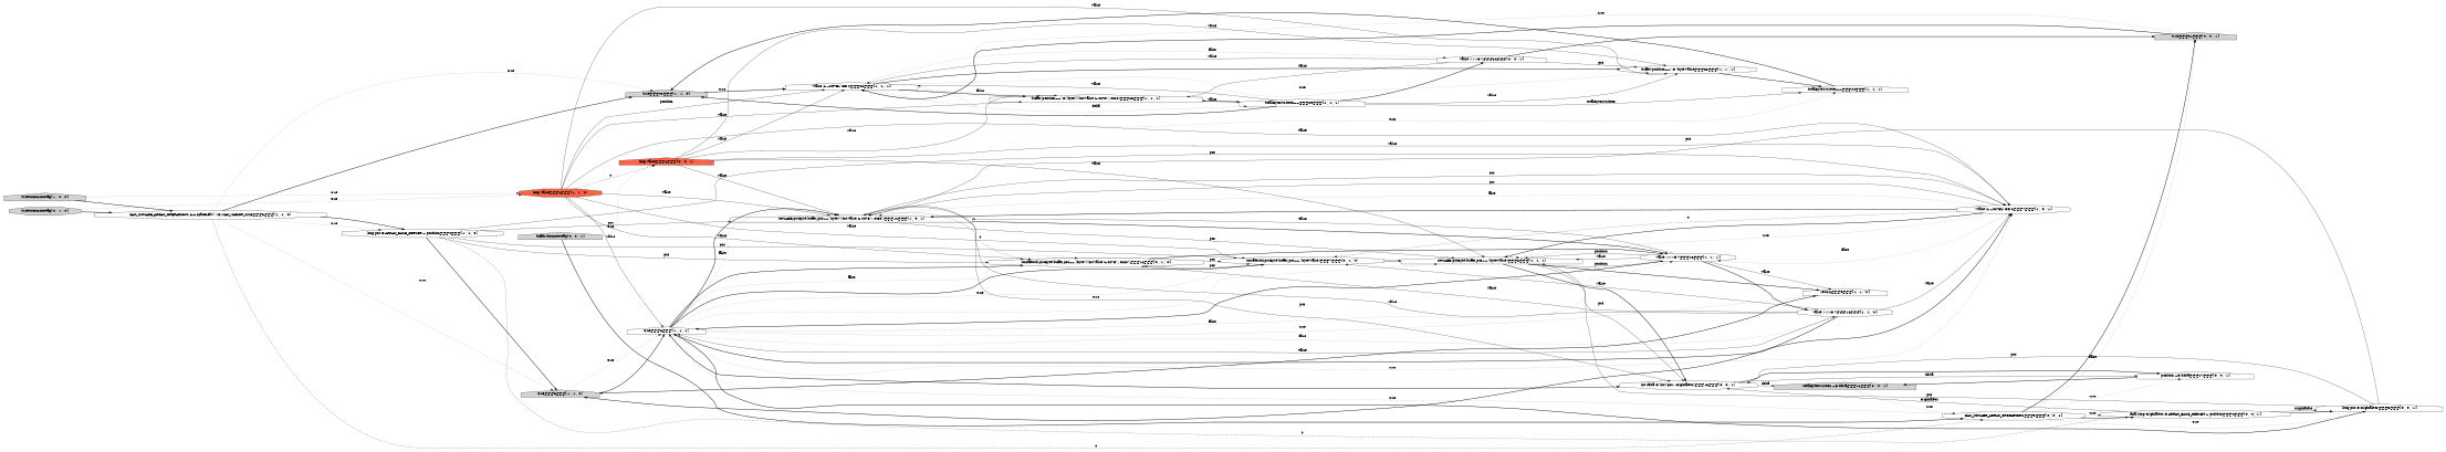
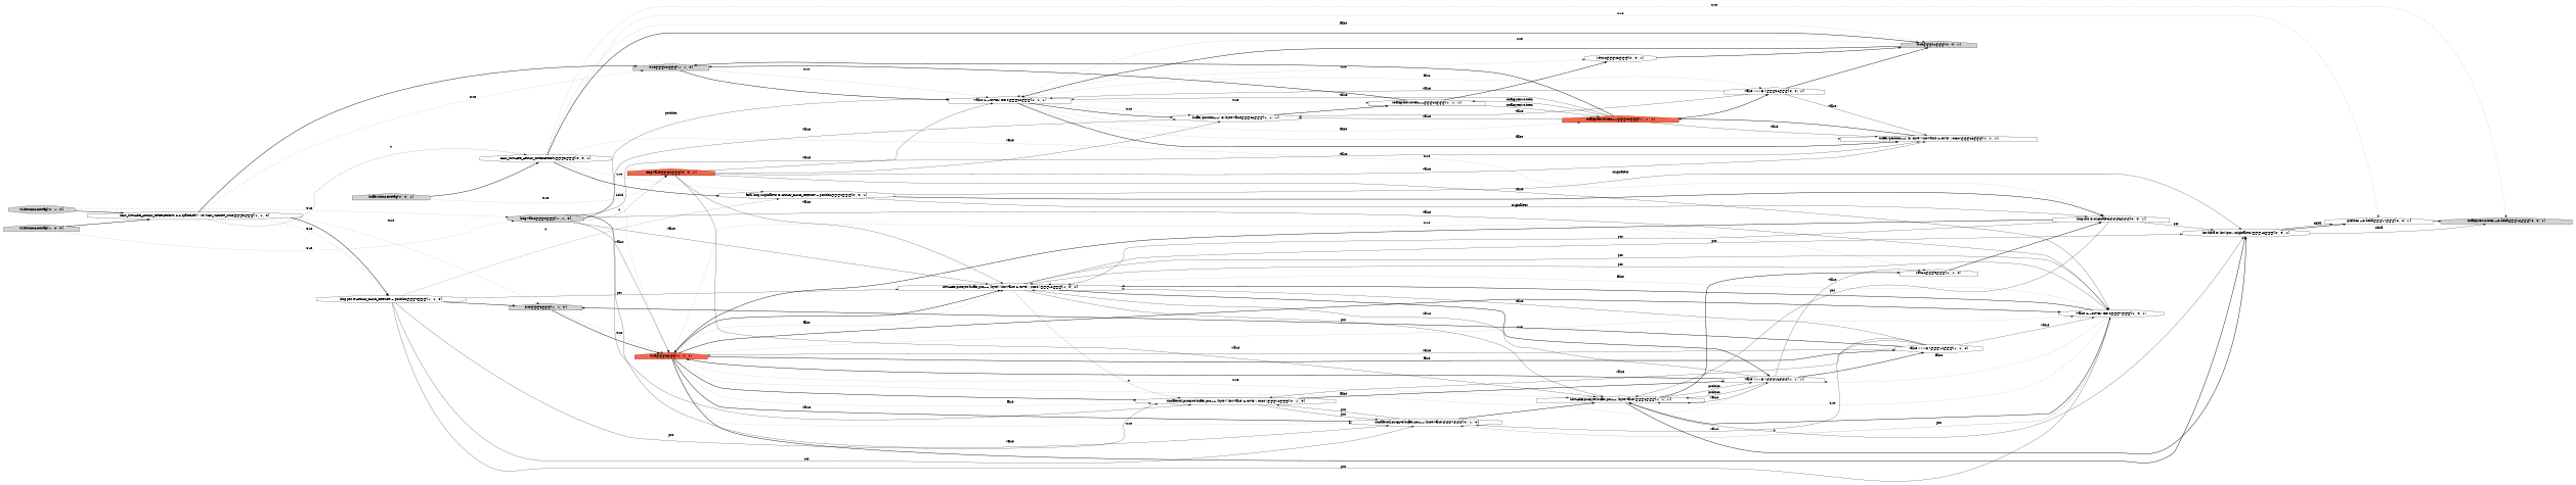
  digraph {
    rankdir=LR
    node [fillcolor=white shape=house style=filled]
    edge [style=solid]
    n1 [fillcolor=lightgray label="writeUInt64NoTag['1', '0', '0']"]
    n2 [label="HAS_UNSAFE_ARRAY_OPERATIONS && spaceLeft() >= MAX_VARINT_SIZE@@@3@@@['1', '1', '0']" shape=octagon]
-   n3 [fillcolor=tomato label="long value@@@2@@@['1', '1', '0']" shape=octagon]
+   n3 [fillcolor=lightgray label="long value@@@2@@@['1', '1', '0']" shape=octagon]
    n4 [fillcolor=lightgray label="true@@@20@@@['1', '1', '0']"]
    n5 [fillcolor=lightgray label="true@@@5@@@['1', '1', '0']"]
    n6 [label="HAS_UNSAFE_ARRAY_OPERATIONS@@@3@@@['0', '0', '1']" shape=octagon]
    n7 [label="long pos = ARRAY_BASE_OFFSET + position@@@4@@@['1', '1', '0']" shape=octagon]
    n8 [fillcolor=tomato label="long value@@@2@@@['0', '0', '1']"]
-   n9 [label="true@@@6@@@['1', '1', '1']"]
+   n9 [fillcolor=tomato label="true@@@6@@@['1', '1', '1']"]
    n10 [label="UNSAFE.putByte(buffer,pos++,(byte)(((int)value & 0x7F) | 0x80))@@@12@@@['1', '0', '1']"]
    n11 [label="UnsafeUtil.putByte(buffer,pos++,(byte)value)@@@7@@@['0', '1', '0']" shape=octagon]
    n12 [label="UnsafeUtil.putByte(buffer,pos++,(byte)(((int)value & 0x7F) | 0x80))@@@12@@@['0', '1', '0']" shape=octagon]
    n13 [label="(value & ~0x7FL) == 0@@@7@@@['1', '0', '1']" shape=octagon]
    n14 [label="(value & ~0x7FL) == 0@@@22@@@['1', '1', '1']"]
    n15 [label="buffer(position++( = (byte)value@@@23@@@['1', '1', '1']" shape=octagon]
    n16 [label="buffer(position++( = (byte)(((int)value & 0x7F) | 0x80)@@@28@@@['1', '1', '1']"]
    n17 [label="int delta = (int)(pos - originalPos)@@@16@@@['0', '0', '1']" shape=octagon]
    n18 [fillcolor=lightgray label="totalBytesWritten += delta@@@18@@@['0', '0', '1']"]
    n19 [label="position += delta@@@17@@@['0', '0', '1']"]
    n20 [label="long pos = originalPos@@@5@@@['0', '0', '1']"]
    n21 [fillcolor=lightgray label="true@@@21@@@['0', '0', '1']"]
    n22 [label="final long originalPos = ARRAY_BASE_OFFSET + position@@@4@@@['0', '0', '1']" shape=octagon]
    n23 [fillcolor=lightgray label="bufferUInt64NoTag['0', '0', '1']"]
    n24 [label="UNSAFE.putByte(buffer,pos++,(byte)value)@@@8@@@['1', '1', '1']"]
    n25 [label="value >>>= 7@@@14@@@['1', '1', '0']" shape=octagon]
-   n26 [label="value >>>= 7@@@13@@@['1', '1', '1']" shape=octagon]
+   n26 [label="value >>>= 7@@@13@@@['1', '1', '1']"]
    n27 [label="return@@@9@@@['1', '1', '0']"]
    n28 [label="totalBytesWritten++@@@24@@@['1', '1', '1']"]
-   n29 [label="totalBytesWritten++@@@29@@@['1', '1', '1']"]
+   n29 [fillcolor=tomato label="totalBytesWritten++@@@29@@@['1', '1', '1']"]
+   n30 [label="return@@@25@@@['0', '0', '1']" shape=octagon]
    n31 [label="value >>>= 7@@@30@@@['0', '0', '1']"]
    n32 [fillcolor=lightgray label="writeUInt64NoTag['0', '1', '0']" shape=octagon]
    n1 -> n2 [style=bold]
    n1 -> n3 [label=true style=dotted]
    n2 -> n4 [label=true style=dotted]
    n2 -> n4 [style=bold]
    n2 -> n5 [label=true style=dotted]
    n2 -> n6 [label=0 style=dashed]
    n2 -> n7 [style=bold]
    n2 -> n7 [label=true style=dotted]
    n3 -> n8 [label=0 style=dashed]
    n3 -> n9 [label=value]
    n3 -> n10 [label=value]
    n3 -> n11 [label=value]
    n3 -> n12 [label=value]
    n3 -> n13 [label=value]
    n3 -> n14 [label=position]
    n3 -> n15 [label=value]
    n3 -> n16 [label=value]
    n4 -> n14 [style=bold]
    n4 -> n14 [label=true style=dotted]
    n5 -> n9 [style=bold]
    n5 -> n9 [label=true style=dotted]
-   n6 -> n9 [label=true style=dotted]
-   n18 -> n6 [label=true style=dotted]
+   n6 -> n9 [label=delta style=dotted]
+   n6 -> n18 [label=true style=dotted]
    n6 -> n19 [label=true style=dotted]
    n6 -> n20 [label=true style=dotted]
    n6 -> n21 [style=bold]
    n6 -> n21 [label=false style=dotted]
    n6 -> n22 [style=bold]
    n6 -> n22 [label=true style=dotted]
    n7 -> n5 [style=bold]
    n7 -> n10 [label=pos]
    n7 -> n11 [label=pos]
    n7 -> n12 [label=pos]
    n7 -> n13 [label=pos]
    n7 -> n22 [label=0 style=dashed]
    n8 -> n10 [label=value]
    n8 -> n13 [label=value]
    n8 -> n14 [label=value]
    n8 -> n15 [label=value]
    n8 -> n16 [label=value]
    n8 -> n24 [label=value]
    n9 -> n10 [style=bold]
    n9 -> n10 [label=false style=dotted]
    n9 -> n11 [style=bold]
    n9 -> n11 [label=true style=dotted]
    n9 -> n12 [label=false style=dotted]
    n9 -> n12 [style=bold]
    n9 -> n13 [style=bold]
    n9 -> n13 [label=true style=dotted]
    n9 -> n17 [style=bold]
    n9 -> n24 [label=true style=dotted]
-   n9 -> n25 [label=false style=dotted]
+   n9 -> n25 [label=false style=bold]
    n9 -> n26 [label=false style=dotted]
    n9 -> n27 [label=true style=dotted]
    n10 -> n12 [label=0 style=dashed]
    n10 -> n13 [label=pos]
    n10 -> n17 [label=pos]
    n10 -> n24 [label=pos]
    n10 -> n26 [style=bold]
    n11 -> n12 [label=pos]
    n11 -> n24 [style=bold]
    n12 -> n11 [label=pos]
    n12 -> n26 [style=bold]
    n13 -> n10 [label=pos]
    n13 -> n10 [label=false style=dotted]
    n13 -> n10 [style=bold]
    n13 -> n11 [label=0 style=dashed]
    n13 -> n24 [style=bold]
    n13 -> n24 [label=true style=dotted]
    n13 -> n26 [label=false style=dotted]
    n14 -> n15 [style=bold]
    n14 -> n15 [label=true style=dotted]
    n14 -> n16 [label=false style=dotted]
    n14 -> n16 [style=bold]
    n14 -> n28 [label=true style=dotted]
-   n14 -> n29 [label=delta style=dotted]
+   n14 -> n29 [label=false style=dotted]
+   n14 -> n30 [label=true style=dotted]
    n14 -> n31 [label=false style=dotted]
    n15 -> n28 [style=bold]
    n16 -> n29 [style=bold]
    n17 -> n18 [label=delta]
    n17 -> n19 [style=bold]
    n17 -> n19 [label=delta]
    n19 -> n18 [style=bold]
    n20 -> n9 [style=bold]
    n20 -> n10 [label=pos]
    n20 -> n17 [label=pos]
    n20 -> n24 [label=pos]
    n21 -> n14 [style=bold]
    n21 -> n14 [label=true style=dotted]
    n22 -> n17 [label=originalPos]
    n22 -> n20 [style=bold]
    n22 -> n20 [label=originalPos]
    n23 -> n6 [style=bold]
    n23 -> n8 [label=true style=dotted]
    n24 -> n17 [style=bold]
    n24 -> n17 [label=pos]
    n24 -> n26 [label=position]
    n24 -> n27 [style=bold]
    n25 -> n5 [style=bold]
    n25 -> n9 [label=value]
    n25 -> n10 [label=value]
    n25 -> n11 [label=value]
    n25 -> n12 [label=value]
    n25 -> n13 [label=value]
    n26 -> n9 [style=bold]
    n26 -> n10 [label=value]
    n26 -> n24 [label=position]
    n26 -> n24 [label=value]
    n26 -> n25 [style=bold]
    n26 -> n27 [label=value]
-   n27 -> n5 [style=bold]
+   n27 -> n20 [style=bold]
    n28 -> n4 [style=bold]
+   n28 -> n29 [label=totalBytesWritten]
+   n28 -> n30 [style=bold]
    n29 -> n4 [style=bold]
    n29 -> n14 [label=value]
    n29 -> n15 [label=value]
    n29 -> n16 [label=value]
    n29 -> n28 [label=totalBytesWritten]
    n29 -> n31 [style=bold]
+   n30 -> n21 [style=bold]
    n31 -> n14 [label=value]
-   n31 -> n15 [label=pos]
+   n31 -> n15 [label=value]
    n31 -> n16 [label=value]
    n31 -> n21 [style=bold]
    n32 -> n2 [style=bold]
    n32 -> n3 [label=true style=dotted]
  }
